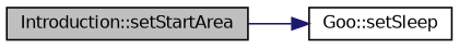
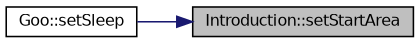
  digraph {
    rankdir=LR
    node [color=black fontname=Helvetica fontsize=10 shape=record style=filled]
    n1 [fillcolor=grey75 fontcolor=black height=0.2 label="Introduction::setStartArea" width=0.4]
    n2 [fillcolor=white height=0.2 label="Goo::setSleep" width=0.4]
-   n1 -> n2 [color=midnightblue fontname=Helvetica fontsize=10 labelfontname=Helvetica labelfontsize=10 style=solid]
+   n2 -> n1 [color=midnightblue fontname=Helvetica fontsize=10 labelfontname=Helvetica labelfontsize=10 style=solid]
  }
